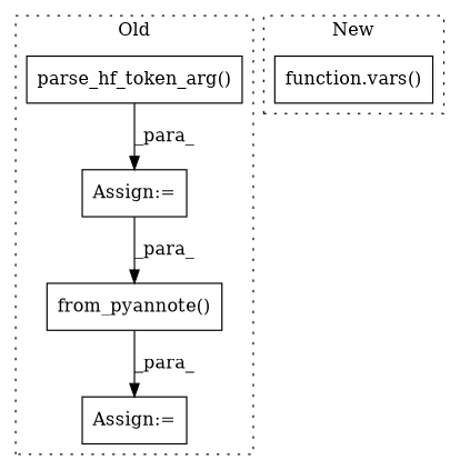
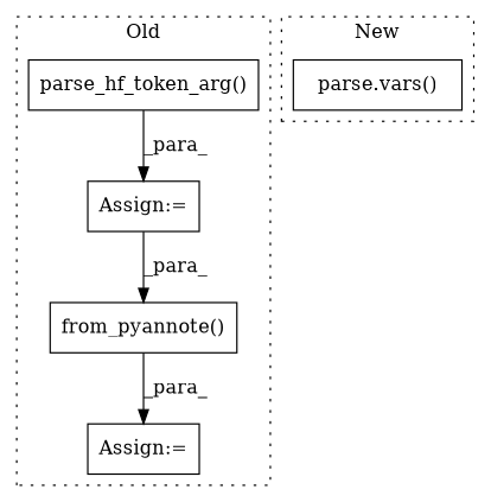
  digraph {
    node [a=75 l=3 shape=box]
    n1 [l="32,1" label="from_pyannote()" s="2489,2553"]
    n2 [l="25,1" label="parse_hf_token_arg()" s="2373,2411"]
    n3 [a=68 label="Assign:=" s=2370]
    n4 [a=68 label="Assign:=" s=2486]
-   n5 [l="5,1" label="function.vars()" s="2285,2294"]
+   n5 [l="5,1" label="parse.vars()" s="2285,2294"]
    subgraph cluster_1 {
      label=Old
      style=dotted
      n1
      n2
      n3
      n4
    }
    subgraph cluster_2 {
      label=New
      style=dotted
      n5
    }
    n1 -> n4 [label=_para_]
    n2 -> n3 [label=_para_]
    n3 -> n1 [label=_para_]
  }
